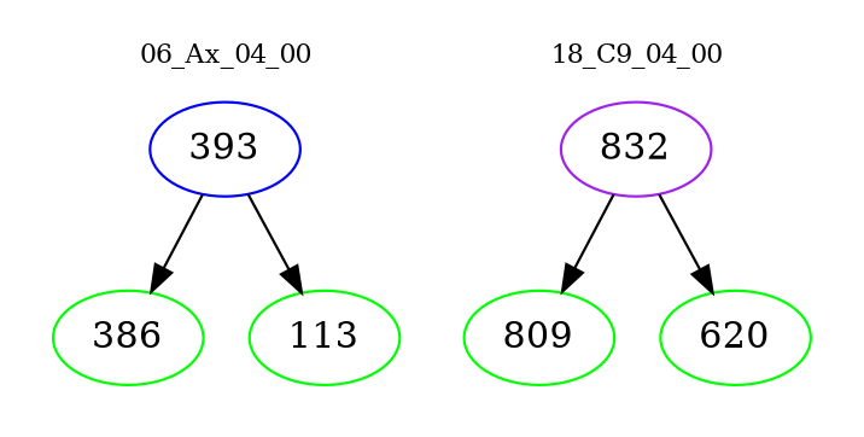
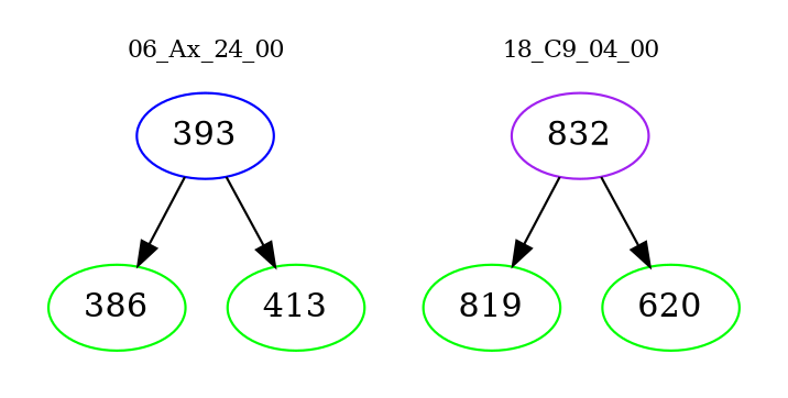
  digraph {
    node [color=green]
    edge [color=black]
    n1 [color=blue label=393]
    n2 [label=386]
-   n3 [label=113]
+   n3 [label=413]
    n4 [color=purple label=832]
-   n5 [label=809]
+   n5 [label=819]
    n6 [label=620]
    subgraph cluster_1 {
      color=white
      fontsize=10
-     label="06_Ax_04_00"
+     label="06_Ax_24_00"
      n1
      n2
      n3
    }
    subgraph cluster_2 {
      color=white
      fontsize=10
      label="18_C9_04_00"
      n4
      n5
      n6
    }
    n1 -> n2
    n1 -> n3
    n4 -> n5
    n4 -> n6
  }
